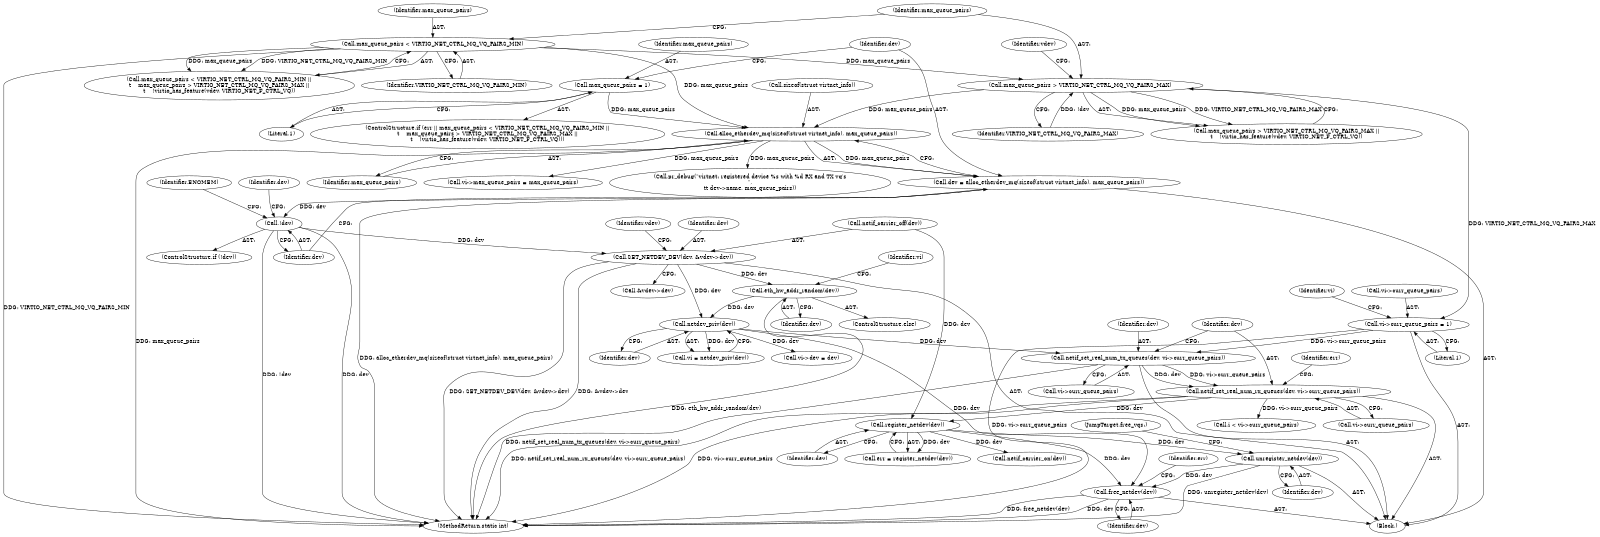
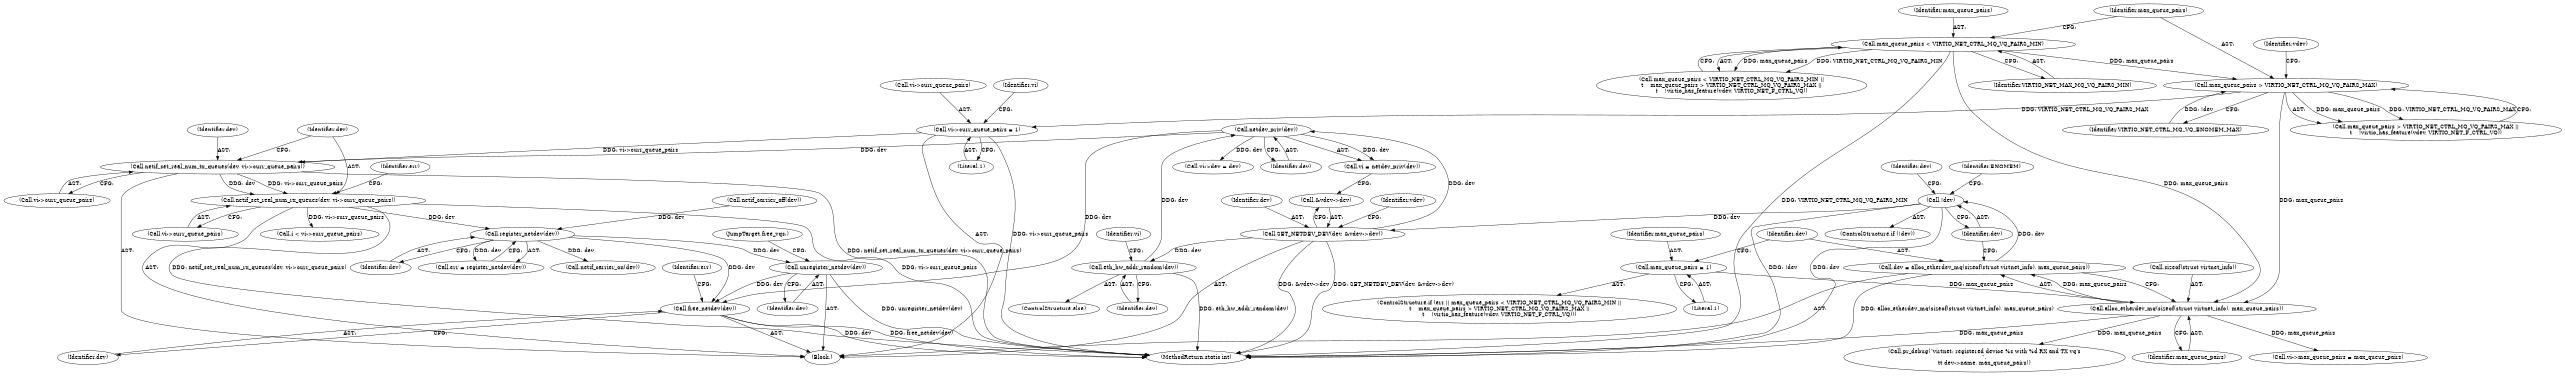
  digraph {
    n1 [label="(Call,free_netdev(dev))"]
    n2 [label="(Identifier,dev)"]
    n3 [label="(Block,)"]
    n4 [label="(MethodReturn,static int)"]
    n5 [label="(Call,unregister_netdev(dev))"]
    n6 [label="(Identifier,dev)"]
    n7 [label="(Call,register_netdev(dev))"]
    n8 [label="(Call,netif_carrier_on(dev))"]
    n9 [label="(Identifier,dev)"]
    n10 [label="(Call,err = register_netdev(dev))"]
    n11 [label="(Call,netif_carrier_off(dev))"]
    n12 [label="(Call,netif_set_real_num_rx_queues(dev, vi->curr_queue_pairs))"]
    n13 [label="(Call,i < vi->curr_queue_pairs)"]
    n14 [label="(Call,vi->curr_queue_pairs)"]
    n15 [label="(Call,netif_set_real_num_tx_queues(dev, vi->curr_queue_pairs))"]
    n16 [label="(Call,vi->curr_queue_pairs)"]
    n17 [label="(Call,netdev_priv(dev))"]
    n18 [label="(Call,vi->dev = dev)"]
    n19 [label="(Identifier,dev)"]
    n20 [label="(Call,vi = netdev_priv(dev))"]
    n21 [label="(Call,eth_hw_addr_random(dev))"]
    n22 [label="(ControlStructure,else)"]
    n23 [label="(Identifier,dev)"]
    n24 [label="(Call,SET_NETDEV_DEV(dev, &vdev->dev))"]
    n25 [label="(Call,&vdev->dev)"]
    n26 [label="(Call,!dev)"]
    n27 [label="(Identifier,dev)"]
    n28 [label="(ControlStructure,if (!dev))"]
    n29 [label="(Call,dev = alloc_etherdev_mq(sizeof(struct virtnet_info), max_queue_pairs))"]
    n30 [label="(Call,alloc_etherdev_mq(sizeof(struct virtnet_info), max_queue_pairs))"]
    n31 [label="(Identifier,max_queue_pairs)"]
    n32 [label="(Call,vi->max_queue_pairs = max_queue_pairs)"]
    n33 [label="(Call,pr_debug(\"virtnet: registered device %s with %d RX and TX vq's\n\",\n\t\t dev->name, max_queue_pairs))"]
    n34 [label="(Call,max_queue_pairs > VIRTIO_NET_CTRL_MQ_VQ_PAIRS_MAX)"]
-   n35 [label="(Identifier,VIRTIO_NET_CTRL_MQ_VQ_PAIRS_MAX)"]
+   n35 [label="(Identifier,VIRTIO_NET_CTRL_MQ_VQ_ENOMEM_MAX)"]
    n36 [label="(Call,max_queue_pairs > VIRTIO_NET_CTRL_MQ_VQ_PAIRS_MAX ||\n\t    !virtio_has_feature(vdev, VIRTIO_NET_F_CTRL_VQ))"]
    n37 [label="(Call,vi->curr_queue_pairs = 1)"]
    n38 [label="(Call,max_queue_pairs < VIRTIO_NET_CTRL_MQ_VQ_PAIRS_MIN)"]
-   n39 [label="(Identifier,VIRTIO_NET_CTRL_MQ_VQ_PAIRS_MIN)"]
+   n39 [label="(Identifier,VIRTIO_NET_MAX_MQ_VQ_PAIRS_MIN)"]
    n40 [label="(Call,max_queue_pairs < VIRTIO_NET_CTRL_MQ_VQ_PAIRS_MIN ||\n\t    max_queue_pairs > VIRTIO_NET_CTRL_MQ_VQ_PAIRS_MAX ||\n\t    !virtio_has_feature(vdev, VIRTIO_NET_F_CTRL_VQ))"]
    n41 [label="(Call,max_queue_pairs = 1)"]
    n42 [label="(Literal,1)"]
    n43 [label="(ControlStructure,if (err || max_queue_pairs < VIRTIO_NET_CTRL_MQ_VQ_PAIRS_MIN ||\n\t    max_queue_pairs > VIRTIO_NET_CTRL_MQ_VQ_PAIRS_MAX ||\n\t    !virtio_has_feature(vdev, VIRTIO_NET_F_CTRL_VQ)))"]
    n44 [label="(Literal,1)"]
    n45 [label="(Call,sizeof(struct virtnet_info))"]
    n46 [label="(Identifier,max_queue_pairs)"]
    n47 [label="(Identifier,vdev)"]
    n48 [label="(Identifier,ENOMEM)"]
    n49 [label="(Identifier,dev)"]
    n50 [label="(Identifier,err)"]
    n51 [label="(Identifier,vi)"]
    n52 [label="(Identifier,max_queue_pairs)"]
    n53 [label="(Identifier,vdev)"]
    n54 [label="(Identifier,dev)"]
    n55 [label="(Identifier,max_queue_pairs)"]
    n56 [label="(Identifier,err)"]
    n57 [label="(JumpTarget,free_vqs:)"]
    n58 [label="(Call,vi->curr_queue_pairs)"]
    n59 [label="(Identifier,dev)"]
    n60 [label="(Identifier,vi)"]
    n61 [label="(Identifier,dev)"]
    n62 [label="(Identifier,dev)"]
    n1 -> n2 [label="CFG: "]
    n1 -> n3 [label="AST: "]
    n1 -> n4 [label="DDG: dev"]
    n1 -> n4 [label="DDG: free_netdev(dev)"]
    n2 -> n1 [label="AST: "]
    n5 -> n1 [label="DDG: dev"]
    n5 -> n3 [label="AST: "]
    n5 -> n4 [label="DDG: unregister_netdev(dev)"]
    n5 -> n6 [label="CFG: "]
    n6 -> n5 [label="AST: "]
    n7 -> n1 [label="DDG: dev"]
    n7 -> n5 [label="DDG: dev"]
    n7 -> n8 [label="DDG: dev"]
    n7 -> n9 [label="CFG: "]
    n7 -> n10 [label="AST: "]
    n7 -> n10 [label="DDG: dev"]
    n9 -> n7 [label="AST: "]
    n10 -> n7 [label="CFG: "]
    n11 -> n7 [label="DDG: dev"]
    n12 -> n3 [label="AST: "]
    n12 -> n4 [label="DDG: netif_set_real_num_rx_queues(dev, vi->curr_queue_pairs)"]
    n12 -> n4 [label="DDG: vi->curr_queue_pairs"]
    n12 -> n7 [label="DDG: dev"]
    n12 -> n13 [label="DDG: vi->curr_queue_pairs"]
    n12 -> n14 [label="CFG: "]
    n14 -> n12 [label="AST: "]
    n15 -> n3 [label="AST: "]
    n15 -> n4 [label="DDG: netif_set_real_num_tx_queues(dev, vi->curr_queue_pairs)"]
    n15 -> n12 [label="DDG: dev"]
    n15 -> n12 [label="DDG: vi->curr_queue_pairs"]
    n15 -> n16 [label="CFG: "]
    n16 -> n15 [label="AST: "]
    n17 -> n1 [label="DDG: dev"]
    n17 -> n15 [label="DDG: dev"]
    n17 -> n18 [label="DDG: dev"]
    n17 -> n19 [label="CFG: "]
    n17 -> n20 [label="AST: "]
    n17 -> n20 [label="DDG: dev"]
    n19 -> n17 [label="AST: "]
-   n20 -> n17 [label="CFG: "]
+   n20 -> n25 [label="CFG: "]
    n21 -> n4 [label="DDG: eth_hw_addr_random(dev)"]
    n21 -> n17 [label="DDG: dev"]
    n21 -> n22 [label="AST: "]
    n21 -> n23 [label="CFG: "]
    n23 -> n21 [label="AST: "]
    n24 -> n3 [label="AST: "]
    n24 -> n4 [label="DDG: SET_NETDEV_DEV(dev, &vdev->dev)"]
    n24 -> n4 [label="DDG: &vdev->dev"]
    n24 -> n17 [label="DDG: dev"]
    n24 -> n21 [label="DDG: dev"]
    n24 -> n25 [label="CFG: "]
-   n11 -> n24 [label="AST: "]
+   n25 -> n24 [label="AST: "]
    n26 -> n4 [label="DDG: !dev"]
    n26 -> n4 [label="DDG: dev"]
    n26 -> n24 [label="DDG: dev"]
    n26 -> n27 [label="CFG: "]
    n26 -> n28 [label="AST: "]
    n27 -> n26 [label="AST: "]
    n27 -> n29 [label="CFG: "]
    n29 -> n3 [label="AST: "]
    n29 -> n4 [label="DDG: alloc_etherdev_mq(sizeof(struct virtnet_info), max_queue_pairs)"]
    n29 -> n26 [label="DDG: dev"]
    n29 -> n30 [label="CFG: "]
    n30 -> n4 [label="DDG: max_queue_pairs"]
    n30 -> n29 [label="AST: "]
    n30 -> n29 [label="DDG: max_queue_pairs"]
    n30 -> n31 [label="CFG: "]
    n30 -> n32 [label="DDG: max_queue_pairs"]
    n30 -> n33 [label="DDG: max_queue_pairs"]
    n31 -> n30 [label="AST: "]
    n34 -> n30 [label="DDG: max_queue_pairs"]
    n34 -> n35 [label="CFG: "]
    n34 -> n36 [label="AST: "]
    n34 -> n36 [label="DDG: max_queue_pairs"]
    n34 -> n36 [label="DDG: VIRTIO_NET_CTRL_MQ_VQ_PAIRS_MAX"]
    n34 -> n37 [label="DDG: VIRTIO_NET_CTRL_MQ_VQ_PAIRS_MAX"]
    n35 -> n34 [label="DDG: !dev"]
    n36 -> n34 [label="CFG: "]
    n37 -> n3 [label="AST: "]
    n37 -> n4 [label="DDG: vi->curr_queue_pairs"]
    n37 -> n15 [label="DDG: vi->curr_queue_pairs"]
    n37 -> n44 [label="CFG: "]
    n38 -> n4 [label="DDG: VIRTIO_NET_CTRL_MQ_VQ_PAIRS_MIN"]
    n38 -> n30 [label="DDG: max_queue_pairs"]
    n38 -> n34 [label="DDG: max_queue_pairs"]
    n38 -> n39 [label="CFG: "]
    n38 -> n40 [label="AST: "]
    n38 -> n40 [label="DDG: max_queue_pairs"]
    n38 -> n40 [label="DDG: VIRTIO_NET_CTRL_MQ_VQ_PAIRS_MIN"]
    n39 -> n38 [label="AST: "]
    n40 -> n38 [label="CFG: "]
    n41 -> n30 [label="DDG: max_queue_pairs"]
    n41 -> n42 [label="CFG: "]
    n41 -> n43 [label="AST: "]
    n42 -> n41 [label="AST: "]
    n44 -> n37 [label="AST: "]
    n45 -> n30 [label="AST: "]
    n46 -> n34 [label="AST: "]
    n46 -> n38 [label="CFG: "]
    n47 -> n34 [label="CFG: "]
    n48 -> n26 [label="CFG: "]
    n49 -> n26 [label="CFG: "]
    n50 -> n1 [label="CFG: "]
    n51 -> n21 [label="CFG: "]
    n52 -> n38 [label="AST: "]
    n53 -> n24 [label="CFG: "]
    n54 -> n24 [label="AST: "]
    n55 -> n41 [label="AST: "]
    n56 -> n12 [label="CFG: "]
    n57 -> n5 [label="CFG: "]
    n58 -> n37 [label="AST: "]
    n59 -> n15 [label="AST: "]
    n60 -> n37 [label="CFG: "]
    n61 -> n29 [label="AST: "]
    n61 -> n41 [label="CFG: "]
    n62 -> n12 [label="AST: "]
    n62 -> n15 [label="CFG: "]
  }
